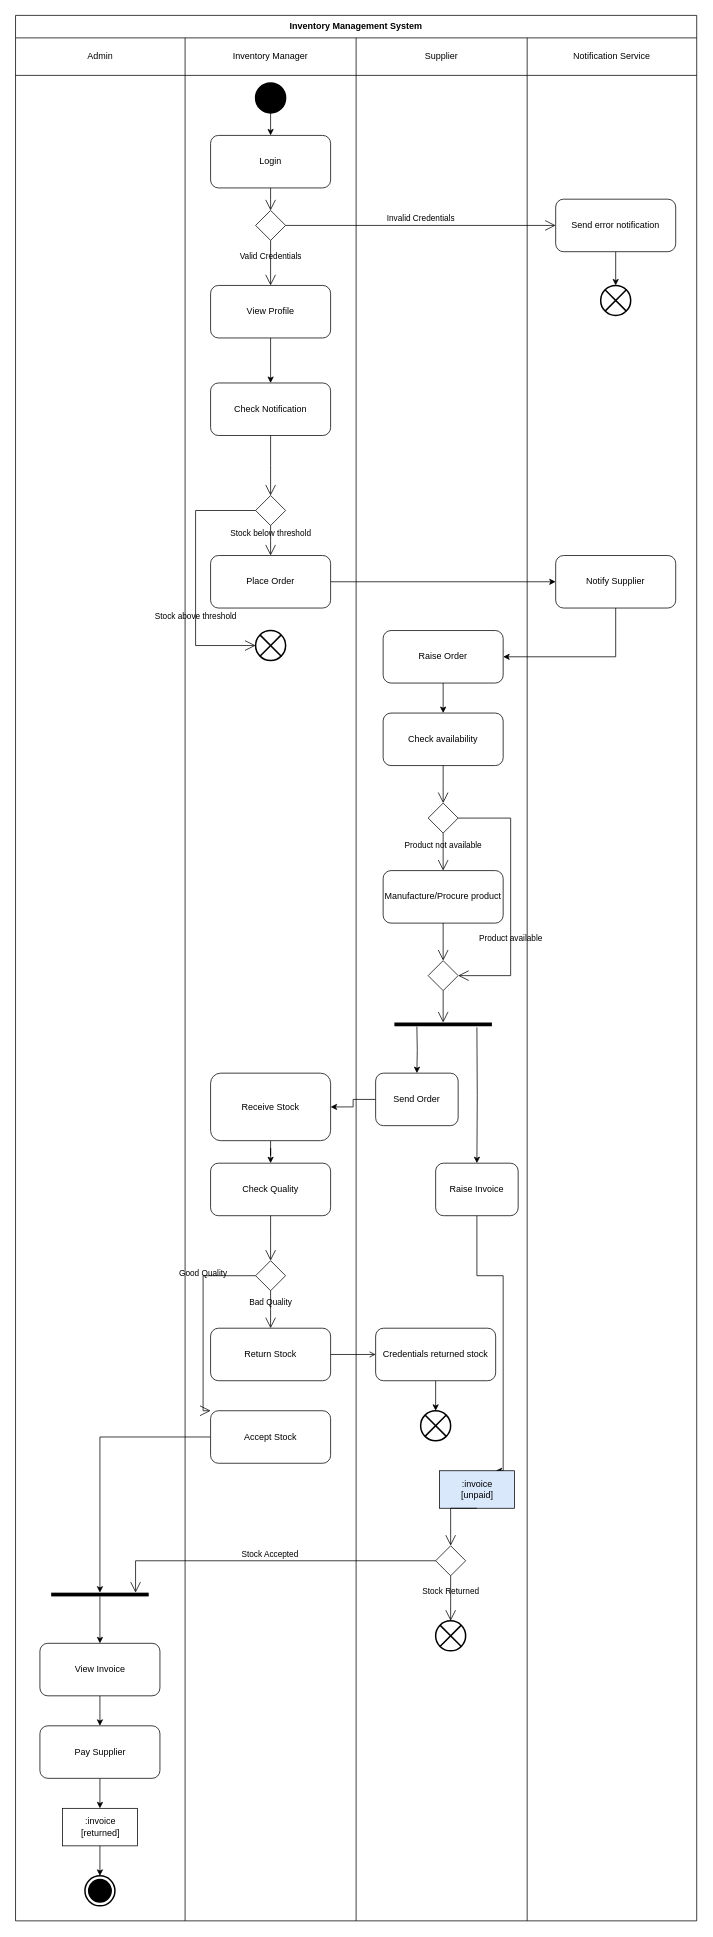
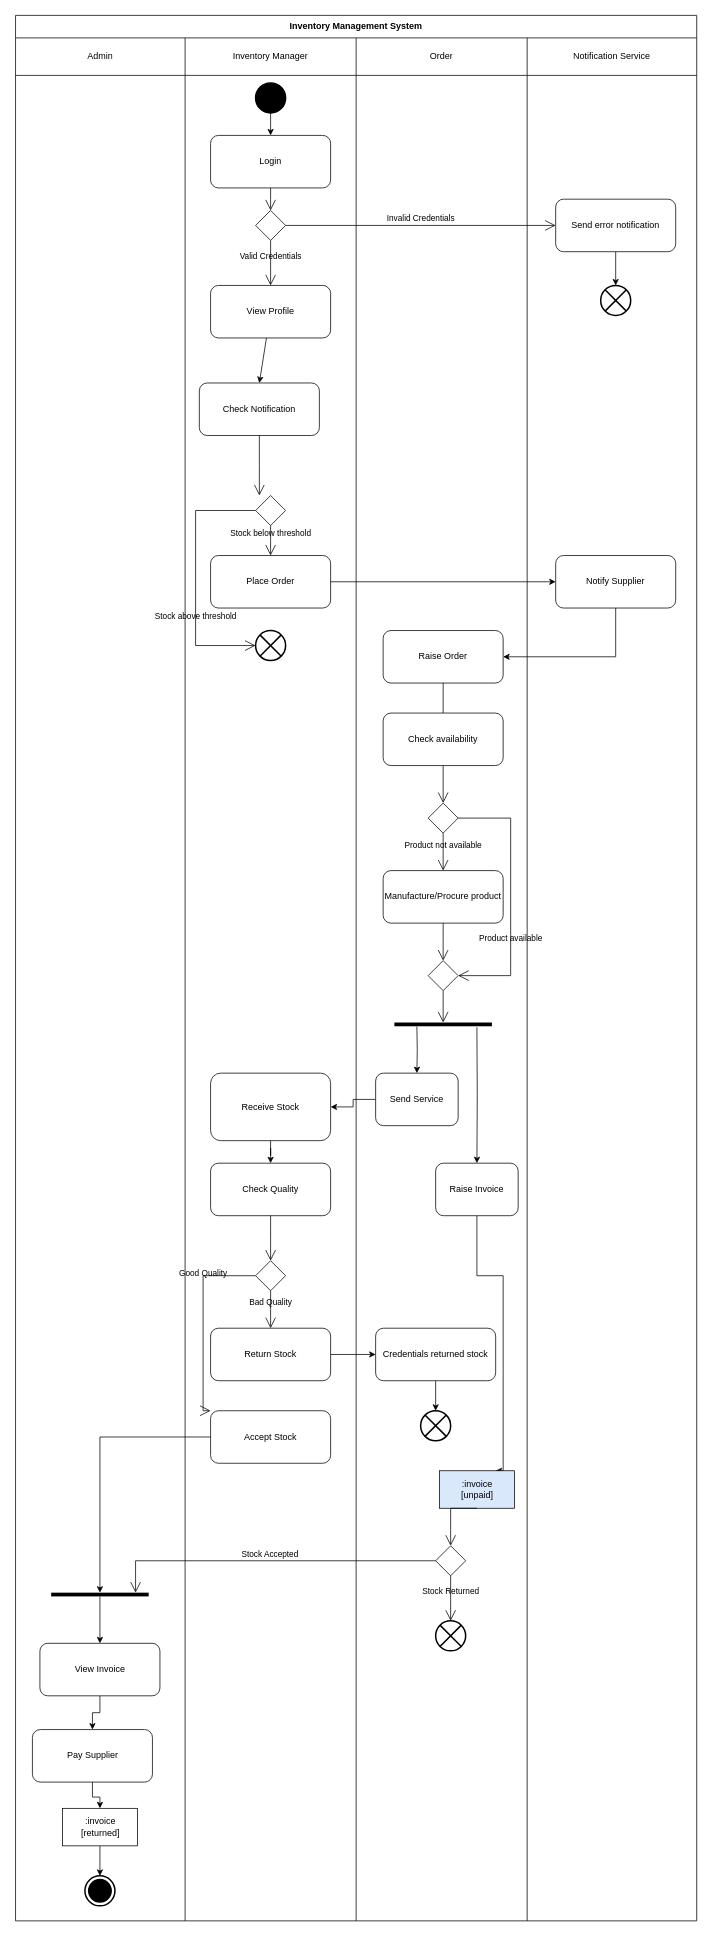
  <mxCell id="0" />
  <mxCell id="1" parent="0" />
  <mxCell id="2" value="Inventory Management System" style="shape=table;html=1;whiteSpace=wrap;startSize=30;container=1;collapsible=0;childLayout=tableLayout;fontStyle=1;align=center;" vertex="1" parent="1"><mxGeometry x="20" y="20" width="908" height="2540" as="geometry" /></mxCell>
  <mxCell id="3" value="" style="shape=partialRectangle;html=1;whiteSpace=wrap;collapsible=0;dropTarget=0;pointerEvents=0;fillColor=none;top=0;left=0;bottom=0;right=0;points=[[0,0.5],[1,0.5]];portConstraint=eastwest;" vertex="1" parent="2"><mxGeometry y="30" width="908" height="50" as="geometry" /></mxCell>
  <mxCell id="4" value="Admin" style="shape=partialRectangle;html=1;whiteSpace=wrap;connectable=0;fillColor=none;top=0;left=0;bottom=0;right=0;overflow=hidden;" vertex="1" parent="3"><mxGeometry width="226" height="50" as="geometry" /></mxCell>
  <mxCell id="5" value="Inventory Manager" style="shape=partialRectangle;html=1;whiteSpace=wrap;connectable=0;fillColor=none;top=0;left=0;bottom=0;right=0;overflow=hidden;" vertex="1" parent="3"><mxGeometry x="226" width="228" height="50" as="geometry" /></mxCell>
- <mxCell id="6" value="Supplier" style="shape=partialRectangle;html=1;whiteSpace=wrap;connectable=0;fillColor=none;top=0;left=0;bottom=0;right=0;overflow=hidden;" vertex="1" parent="3"><mxGeometry x="454" width="228" height="50" as="geometry" /></mxCell>
+ <mxCell id="6" value="Order" style="shape=partialRectangle;html=1;whiteSpace=wrap;connectable=0;fillColor=none;top=0;left=0;bottom=0;right=0;overflow=hidden;" vertex="1" parent="3"><mxGeometry x="454" width="228" height="50" as="geometry" /></mxCell>
  <mxCell id="7" value="Notification Service" style="shape=partialRectangle;html=1;whiteSpace=wrap;connectable=0;fillColor=none;top=0;left=0;bottom=0;right=0;overflow=hidden;" vertex="1" parent="3"><mxGeometry x="682" width="226" height="50" as="geometry" /></mxCell>
  <mxCell id="8" value="" style="shape=partialRectangle;html=1;whiteSpace=wrap;collapsible=0;dropTarget=0;pointerEvents=0;fillColor=none;top=0;left=0;bottom=0;right=0;points=[[0,0.5],[1,0.5]];portConstraint=eastwest;" vertex="1" parent="2"><mxGeometry y="80" width="908" height="2460" as="geometry" /></mxCell>
  <mxCell id="9" value="" style="shape=partialRectangle;html=1;whiteSpace=wrap;connectable=0;fillColor=none;top=0;left=0;bottom=0;right=0;overflow=hidden;" vertex="1" parent="8"><mxGeometry width="226" height="2460" as="geometry" /></mxCell>
  <mxCell id="10" value="" style="shape=partialRectangle;html=1;whiteSpace=wrap;connectable=0;fillColor=none;top=0;left=0;bottom=0;right=0;overflow=hidden;" vertex="1" parent="8"><mxGeometry x="226" width="228" height="2460" as="geometry" /></mxCell>
  <mxCell id="11" style="shape=partialRectangle;html=1;whiteSpace=wrap;connectable=0;fillColor=none;top=0;left=0;bottom=0;right=0;overflow=hidden;" vertex="1" parent="8"><mxGeometry x="454" width="228" height="2460" as="geometry" /></mxCell>
  <mxCell id="12" value="" style="shape=partialRectangle;html=1;whiteSpace=wrap;connectable=0;fillColor=none;top=0;left=0;bottom=0;right=0;overflow=hidden;" vertex="1" parent="8"><mxGeometry x="682" width="226" height="2460" as="geometry" /></mxCell>
  <mxCell id="13" style="edgeStyle=none;rounded=0;orthogonalLoop=1;jettySize=auto;html=1;entryX=0.5;entryY=0;entryDx=0;entryDy=0;" edge="1" parent="1" source="14" target="21"><mxGeometry relative="1" as="geometry"><mxPoint x="360" y="160" as="targetPoint" /></mxGeometry></mxCell>
  <mxCell id="14" value="" style="shape=ellipse;html=1;fillColor=#000000;strokeWidth=2;verticalLabelPosition=bottom;verticalAlignment=top;perimeter=ellipsePerimeter;" vertex="1" parent="1"><mxGeometry x="340" y="110" width="40" height="40" as="geometry" /></mxCell>
  <mxCell id="15" value="" style="shape=rhombus;html=1;verticalLabelPosition=bottom;verticalAlignment=top;" vertex="1" parent="1"><mxGeometry x="340" y="280" width="40" height="40" as="geometry" /></mxCell>
  <mxCell id="16" value="" style="edgeStyle=elbowEdgeStyle;html=1;elbow=horizontal;align=right;verticalAlign=bottom;endArrow=none;rounded=0;labelBackgroundColor=none;startArrow=open;startSize=12;entryX=0.5;entryY=1;entryDx=0;entryDy=0;" edge="1" source="15" parent="1" target="21"><mxGeometry relative="1" as="geometry"><mxPoint x="360" y="210" as="targetPoint" /></mxGeometry></mxCell>
  <mxCell id="17" value="Invalid Credentials" style="edgeStyle=elbowEdgeStyle;html=1;elbow=vertical;verticalAlign=bottom;endArrow=open;rounded=0;labelBackgroundColor=none;endSize=12;" edge="1" source="15" parent="1" target="20"><mxGeometry relative="1" as="geometry"><mxPoint x="460" y="300" as="targetPoint" /></mxGeometry></mxCell>
  <mxCell id="18" value="Valid Credentials" style="edgeStyle=elbowEdgeStyle;html=1;elbow=vertical;verticalAlign=bottom;endArrow=open;rounded=0;labelBackgroundColor=none;endSize=12;entryX=0.5;entryY=0;entryDx=0;entryDy=0;" edge="1" source="15" parent="1" target="23"><mxGeometry relative="1" as="geometry"><mxPoint x="260" y="300" as="targetPoint" /></mxGeometry></mxCell>
  <mxCell id="19" style="edgeStyle=none;rounded=0;orthogonalLoop=1;jettySize=auto;html=1;" edge="1" parent="1" source="20" target="34"><mxGeometry relative="1" as="geometry" /></mxCell>
  <mxCell id="20" value="Send error notification" style="shape=rect;html=1;rounded=1;whiteSpace=wrap;align=center;" vertex="1" parent="1"><mxGeometry x="740" y="265" width="160" height="70" as="geometry" /></mxCell>
  <mxCell id="21" value="Login" style="shape=rect;html=1;rounded=1;whiteSpace=wrap;align=center;" vertex="1" parent="1"><mxGeometry x="280" y="180" width="160" height="70" as="geometry" /></mxCell>
  <mxCell id="22" style="edgeStyle=none;rounded=0;orthogonalLoop=1;jettySize=auto;html=1;entryX=0.5;entryY=0;entryDx=0;entryDy=0;" edge="1" parent="1" source="23" target="24"><mxGeometry relative="1" as="geometry" /></mxCell>
  <mxCell id="23" value="View Profile" style="shape=rect;html=1;rounded=1;whiteSpace=wrap;align=center;" vertex="1" parent="1"><mxGeometry x="280" y="380" width="160" height="70" as="geometry" /></mxCell>
- <mxCell id="24" value="Check Notification" style="shape=rect;html=1;rounded=1;whiteSpace=wrap;align=center;" vertex="1" parent="1"><mxGeometry x="280" y="510" width="160" height="70" as="geometry" /></mxCell>
+ <mxCell id="24" value="Check Notification" style="shape=rect;html=1;rounded=1;whiteSpace=wrap;align=center;" vertex="1" parent="1"><mxGeometry x="265" y="510" width="160" height="70" as="geometry" /></mxCell>
  <mxCell id="25" value="" style="shape=rhombus;html=1;verticalLabelPosition=bottom;verticalAlignment=top;" vertex="1" parent="1"><mxGeometry x="340" y="660" width="40" height="40" as="geometry" /></mxCell>
  <mxCell id="26" value="" style="edgeStyle=elbowEdgeStyle;html=1;elbow=horizontal;align=right;verticalAlign=bottom;endArrow=none;rounded=0;labelBackgroundColor=none;startArrow=open;startSize=12;entryX=0.5;entryY=1;entryDx=0;entryDy=0;" edge="1" source="25" parent="1" target="24"><mxGeometry relative="1" as="geometry"><mxPoint x="360" y="620" as="targetPoint" /></mxGeometry></mxCell>
  <mxCell id="27" value="Stock below threshold" style="edgeStyle=elbowEdgeStyle;html=1;elbow=vertical;verticalAlign=bottom;endArrow=open;rounded=0;labelBackgroundColor=none;endSize=12;entryX=0.5;entryY=0;entryDx=0;entryDy=0;" edge="1" source="25" parent="1" target="30"><mxGeometry relative="1" as="geometry"><mxPoint x="460" y="680" as="targetPoint" /></mxGeometry></mxCell>
  <mxCell id="28" value="Stock above threshold" style="edgeStyle=elbowEdgeStyle;html=1;elbow=vertical;verticalAlign=bottom;endArrow=open;rounded=0;labelBackgroundColor=none;endSize=12;entryX=0;entryY=0.5;entryDx=0;entryDy=0;entryPerimeter=0;" edge="1" source="25" parent="1" target="33"><mxGeometry x="0.353" relative="1" as="geometry"><mxPoint x="260" y="680" as="targetPoint" /><Array as="points"><mxPoint x="260" y="780" /></Array><mxPoint as="offset" /></mxGeometry></mxCell>
  <mxCell id="29" style="edgeStyle=none;rounded=0;orthogonalLoop=1;jettySize=auto;html=1;" edge="1" parent="1" source="30" target="32"><mxGeometry relative="1" as="geometry" /></mxCell>
  <mxCell id="30" value="Place Order" style="shape=rect;html=1;rounded=1;whiteSpace=wrap;align=center;" vertex="1" parent="1"><mxGeometry x="280" y="740" width="160" height="70" as="geometry" /></mxCell>
  <mxCell id="31" style="edgeStyle=orthogonalEdgeStyle;rounded=0;orthogonalLoop=1;jettySize=auto;html=1;entryX=1;entryY=0.5;entryDx=0;entryDy=0;" edge="1" parent="1" source="32" target="36"><mxGeometry relative="1" as="geometry"><Array as="points"><mxPoint x="820" y="875" /></Array></mxGeometry></mxCell>
  <mxCell id="32" value="Notify Supplier" style="shape=rect;html=1;rounded=1;whiteSpace=wrap;align=center;" vertex="1" parent="1"><mxGeometry x="740" y="740" width="160" height="70" as="geometry" /></mxCell>
  <mxCell id="33" value="" style="html=1;shape=mxgraph.sysml.flowFinal;strokeWidth=2;verticalLabelPosition=bottom;verticalAlignment=top;" vertex="1" parent="1"><mxGeometry x="340" y="840" width="40" height="40" as="geometry" /></mxCell>
  <mxCell id="34" value="" style="html=1;shape=mxgraph.sysml.flowFinal;strokeWidth=2;verticalLabelPosition=bottom;verticalAlignment=top;" vertex="1" parent="1"><mxGeometry x="800" y="380" width="40" height="40" as="geometry" /></mxCell>
- <mxCell id="35" style="edgeStyle=orthogonalEdgeStyle;rounded=0;orthogonalLoop=1;jettySize=auto;html=1;" edge="1" parent="1" source="36" target="37"><mxGeometry relative="1" as="geometry" /></mxCell>
+ <mxCell id="35" style="edgeStyle=orthogonalEdgeStyle;rounded=0;orthogonalLoop=1;jettySize=auto;html=1;endArrow=none;" edge="1" parent="1" source="36" target="37"><mxGeometry relative="1" as="geometry" /></mxCell>
  <mxCell id="36" value="Raise Order" style="shape=rect;html=1;rounded=1;whiteSpace=wrap;align=center;" vertex="1" parent="1"><mxGeometry x="510" y="840" width="160" height="70" as="geometry" /></mxCell>
  <mxCell id="37" value="Check availability" style="shape=rect;html=1;rounded=1;whiteSpace=wrap;align=center;" vertex="1" parent="1"><mxGeometry x="510" y="950" width="160" height="70" as="geometry" /></mxCell>
  <mxCell id="38" value="" style="shape=rhombus;html=1;verticalLabelPosition=bottom;verticalAlignment=top;" vertex="1" parent="1"><mxGeometry x="570" y="1070" width="40" height="40" as="geometry" /></mxCell>
  <mxCell id="39" value="" style="edgeStyle=elbowEdgeStyle;html=1;elbow=horizontal;align=right;verticalAlign=bottom;endArrow=none;rounded=0;labelBackgroundColor=none;startArrow=open;startSize=12;entryX=0.5;entryY=1;entryDx=0;entryDy=0;" edge="1" source="38" parent="1" target="37"><mxGeometry relative="1" as="geometry"><mxPoint x="600" y="1000" as="targetPoint" /></mxGeometry></mxCell>
  <mxCell id="40" value="Product available" style="edgeStyle=elbowEdgeStyle;html=1;elbow=vertical;verticalAlign=bottom;endArrow=open;rounded=0;labelBackgroundColor=none;endSize=12;entryX=1;entryY=0.5;entryDx=0;entryDy=0;" edge="1" source="38" parent="1" target="43"><mxGeometry x="0.371" relative="1" as="geometry"><mxPoint x="690" y="1090" as="targetPoint" /><Array as="points"><mxPoint x="680" y="1205" /></Array><mxPoint as="offset" /></mxGeometry></mxCell>
  <mxCell id="41" value="Product not available" style="edgeStyle=elbowEdgeStyle;html=1;elbow=vertical;verticalAlign=bottom;endArrow=open;rounded=0;labelBackgroundColor=none;endSize=12;entryX=0.5;entryY=0;entryDx=0;entryDy=0;" edge="1" source="38" parent="1" target="42"><mxGeometry relative="1" as="geometry"><mxPoint x="490" y="1090" as="targetPoint" /></mxGeometry></mxCell>
  <mxCell id="42" value="Manufacture/Procure product" style="shape=rect;html=1;rounded=1;whiteSpace=wrap;align=center;" vertex="1" parent="1"><mxGeometry x="510" y="1160" width="160" height="70" as="geometry" /></mxCell>
  <mxCell id="43" value="" style="shape=rhombus;html=1;verticalLabelPosition=top;verticalAlignment=bottom;" vertex="1" parent="1"><mxGeometry x="570" y="1280" width="40" height="40" as="geometry" /></mxCell>
  <mxCell id="44" value="" style="edgeStyle=elbowEdgeStyle;html=1;elbow=horizontal;align=right;verticalAlign=bottom;rounded=0;labelBackgroundColor=none;endArrow=open;endSize=12;" edge="1" source="43" parent="1" target="48"><mxGeometry relative="1" as="geometry"><mxPoint x="590" y="1360" as="targetPoint" /><Array as="points"><mxPoint x="590" y="1320" /></Array></mxGeometry></mxCell>
  <mxCell id="45" value="" style="edgeStyle=elbowEdgeStyle;html=1;elbow=vertical;verticalAlign=bottom;startArrow=open;endArrow=none;rounded=0;labelBackgroundColor=none;startSize=12;entryX=0.5;entryY=1;entryDx=0;entryDy=0;" edge="1" source="43" parent="1" target="42"><mxGeometry relative="1" as="geometry"><mxPoint x="490" y="1300" as="targetPoint" /></mxGeometry></mxCell>
  <mxCell id="46" style="edgeStyle=orthogonalEdgeStyle;rounded=0;orthogonalLoop=1;jettySize=auto;html=1;" edge="1" parent="1" target="50"><mxGeometry relative="1" as="geometry"><mxPoint x="555" y="1368" as="sourcePoint" /></mxGeometry></mxCell>
  <mxCell id="47" style="edgeStyle=orthogonalEdgeStyle;rounded=0;orthogonalLoop=1;jettySize=auto;html=1;" edge="1" parent="1" target="52"><mxGeometry relative="1" as="geometry"><mxPoint x="635" y="1369" as="sourcePoint" /></mxGeometry></mxCell>
  <mxCell id="48" value="" style="html=1;points=[];perimeter=orthogonalPerimeter;fillColor=#000000;strokeColor=none;rotation=90;" vertex="1" parent="1"><mxGeometry x="587.5" y="1300" width="5" height="130" as="geometry" /></mxCell>
  <mxCell id="49" style="edgeStyle=orthogonalEdgeStyle;rounded=0;orthogonalLoop=1;jettySize=auto;html=1;" edge="1" parent="1" source="50" target="54"><mxGeometry relative="1" as="geometry" /></mxCell>
- <mxCell id="50" value="Send Order" style="shape=rect;html=1;rounded=1;whiteSpace=wrap;align=center;" vertex="1" parent="1"><mxGeometry x="500" y="1430" width="110" height="70" as="geometry" /></mxCell>
+ <mxCell id="50" value="Send Service" style="shape=rect;html=1;rounded=1;whiteSpace=wrap;align=center;" vertex="1" parent="1"><mxGeometry x="500" y="1430" width="110" height="70" as="geometry" /></mxCell>
  <mxCell id="51" style="edgeStyle=orthogonalEdgeStyle;rounded=0;orthogonalLoop=1;jettySize=auto;html=1;entryX=0.75;entryY=0;entryDx=0;entryDy=0;" edge="1" parent="1" source="52" target="69"><mxGeometry relative="1" as="geometry"><Array as="points"><mxPoint x="635" y="1700" /><mxPoint x="670" y="1700" /><mxPoint x="670" y="1960" /></Array></mxGeometry></mxCell>
  <mxCell id="52" value="Raise Invoice" style="shape=rect;html=1;rounded=1;whiteSpace=wrap;align=center;" vertex="1" parent="1"><mxGeometry x="580" y="1550" width="110" height="70" as="geometry" /></mxCell>
  <mxCell id="53" style="edgeStyle=orthogonalEdgeStyle;rounded=0;orthogonalLoop=1;jettySize=auto;html=1;entryX=0.5;entryY=0;entryDx=0;entryDy=0;" edge="1" parent="1" source="54" target="55"><mxGeometry relative="1" as="geometry" /></mxCell>
  <mxCell id="54" value="Receive Stock" style="shape=rect;html=1;rounded=1;whiteSpace=wrap;align=center;" vertex="1" parent="1"><mxGeometry x="280" y="1430" width="160" height="90" as="geometry" /></mxCell>
  <mxCell id="55" value="Check Quality" style="shape=rect;html=1;rounded=1;whiteSpace=wrap;align=center;" vertex="1" parent="1"><mxGeometry x="280" y="1550" width="160" height="70" as="geometry" /></mxCell>
  <mxCell id="56" value="" style="shape=rhombus;html=1;verticalLabelPosition=bottom;verticalAlignment=top;" vertex="1" parent="1"><mxGeometry x="340" y="1680" width="40" height="40" as="geometry" /></mxCell>
  <mxCell id="57" value="" style="edgeStyle=elbowEdgeStyle;html=1;elbow=horizontal;align=right;verticalAlign=bottom;endArrow=none;rounded=0;labelBackgroundColor=none;startArrow=open;startSize=12;entryX=0.5;entryY=1;entryDx=0;entryDy=0;" edge="1" source="56" parent="1" target="55"><mxGeometry relative="1" as="geometry"><mxPoint x="360" y="1640" as="targetPoint" /></mxGeometry></mxCell>
  <mxCell id="58" value="Bad Quality" style="edgeStyle=elbowEdgeStyle;html=1;elbow=vertical;verticalAlign=bottom;endArrow=open;rounded=0;labelBackgroundColor=none;endSize=12;entryX=0.5;entryY=0;entryDx=0;entryDy=0;" edge="1" source="56" parent="1" target="61"><mxGeometry relative="1" as="geometry"><mxPoint x="460" y="1700" as="targetPoint" /></mxGeometry></mxCell>
  <mxCell id="59" value="Good Quality" style="edgeStyle=elbowEdgeStyle;html=1;elbow=vertical;verticalAlign=bottom;endArrow=open;rounded=0;labelBackgroundColor=none;endSize=12;entryX=0;entryY=0;entryDx=0;entryDy=0;" edge="1" source="56" parent="1" target="66"><mxGeometry x="-0.412" relative="1" as="geometry"><mxPoint x="260" y="1700" as="targetPoint" /><Array as="points"><mxPoint x="270" y="1800" /></Array><mxPoint as="offset" /></mxGeometry></mxCell>
- <mxCell id="60" style="edgeStyle=orthogonalEdgeStyle;rounded=0;orthogonalLoop=1;jettySize=auto;html=1;endArrow=open;" edge="1" parent="1" source="61" target="63"><mxGeometry relative="1" as="geometry" /></mxCell>
+ <mxCell id="60" style="edgeStyle=orthogonalEdgeStyle;rounded=0;orthogonalLoop=1;jettySize=auto;html=1;" edge="1" parent="1" source="61" target="63"><mxGeometry relative="1" as="geometry" /></mxCell>
  <mxCell id="61" value="Return Stock" style="shape=rect;html=1;rounded=1;whiteSpace=wrap;align=center;" vertex="1" parent="1"><mxGeometry x="280" y="1770" width="160" height="70" as="geometry" /></mxCell>
  <mxCell id="62" style="edgeStyle=orthogonalEdgeStyle;rounded=0;orthogonalLoop=1;jettySize=auto;html=1;entryX=0.5;entryY=0;entryDx=0;entryDy=0;entryPerimeter=0;" edge="1" parent="1" source="63" target="64"><mxGeometry relative="1" as="geometry" /></mxCell>
  <mxCell id="63" value="Credentials returned stock" style="shape=rect;html=1;rounded=1;whiteSpace=wrap;align=center;" vertex="1" parent="1"><mxGeometry x="500" y="1770" width="160" height="70" as="geometry" /></mxCell>
  <mxCell id="64" value="" style="html=1;shape=mxgraph.sysml.flowFinal;strokeWidth=2;verticalLabelPosition=bottom;verticalAlignment=top;" vertex="1" parent="1"><mxGeometry x="560" y="1880" width="40" height="40" as="geometry" /></mxCell>
  <mxCell id="65" style="edgeStyle=orthogonalEdgeStyle;rounded=0;orthogonalLoop=1;jettySize=auto;html=1;" edge="1" parent="1" source="66" target="68"><mxGeometry relative="1" as="geometry" /></mxCell>
  <mxCell id="66" value="Accept Stock" style="shape=rect;html=1;rounded=1;whiteSpace=wrap;align=center;" vertex="1" parent="1"><mxGeometry x="280" y="1880" width="160" height="70" as="geometry" /></mxCell>
  <mxCell id="67" style="edgeStyle=orthogonalEdgeStyle;rounded=0;orthogonalLoop=1;jettySize=auto;html=1;entryX=0.5;entryY=0;entryDx=0;entryDy=0;" edge="1" parent="1" source="68" target="76"><mxGeometry relative="1" as="geometry" /></mxCell>
  <mxCell id="68" value="" style="html=1;points=[];perimeter=orthogonalPerimeter;fillColor=#000000;strokeColor=none;rotation=90;" vertex="1" parent="1"><mxGeometry x="130" y="2060" width="5" height="130" as="geometry" /></mxCell>
  <mxCell id="69" value="&lt;div&gt;:invoice&lt;/div&gt;&lt;div&gt;[unpaid]&lt;br&gt;&lt;/div&gt;" style="html=1;dashed=0;whitespace=wrap;fillColor=#dae8fc;" vertex="1" parent="1"><mxGeometry x="585" y="1960" width="100" height="50" as="geometry" /></mxCell>
  <mxCell id="70" value="" style="shape=rhombus;html=1;verticalLabelPosition=bottom;verticalAlignment=top;" vertex="1" parent="1"><mxGeometry x="580" y="2060" width="40" height="40" as="geometry" /></mxCell>
  <mxCell id="71" value="" style="edgeStyle=elbowEdgeStyle;html=1;elbow=horizontal;align=right;verticalAlign=bottom;endArrow=none;rounded=0;labelBackgroundColor=none;startArrow=open;startSize=12;entryX=0.5;entryY=1;entryDx=0;entryDy=0;" edge="1" source="70" parent="1" target="69"><mxGeometry relative="1" as="geometry"><mxPoint x="600" y="2020" as="targetPoint" /><Array as="points"><mxPoint x="600" y="2040" /></Array></mxGeometry></mxCell>
  <mxCell id="72" value="Stock Returned" style="edgeStyle=elbowEdgeStyle;html=1;elbow=vertical;verticalAlign=bottom;endArrow=open;rounded=0;labelBackgroundColor=none;endSize=12;entryX=0.5;entryY=0;entryDx=0;entryDy=0;entryPerimeter=0;" edge="1" source="70" parent="1" target="74"><mxGeometry relative="1" as="geometry"><mxPoint x="700" y="2080" as="targetPoint" /></mxGeometry></mxCell>
  <mxCell id="73" value="Stock Accepted" style="edgeStyle=elbowEdgeStyle;html=1;elbow=vertical;verticalAlign=bottom;endArrow=open;rounded=0;labelBackgroundColor=none;endSize=12;" edge="1" source="70" parent="1" target="68"><mxGeometry relative="1" as="geometry"><mxPoint x="500" y="2080" as="targetPoint" /><Array as="points"><mxPoint x="180" y="2080" /></Array></mxGeometry></mxCell>
  <mxCell id="74" value="" style="html=1;shape=mxgraph.sysml.flowFinal;strokeWidth=2;verticalLabelPosition=bottom;verticalAlignment=top;" vertex="1" parent="1"><mxGeometry x="580" y="2160" width="40" height="40" as="geometry" /></mxCell>
  <mxCell id="75" style="edgeStyle=orthogonalEdgeStyle;rounded=0;orthogonalLoop=1;jettySize=auto;html=1;" edge="1" parent="1" source="76" target="78"><mxGeometry relative="1" as="geometry" /></mxCell>
  <mxCell id="76" value="View Invoice" style="shape=rect;html=1;rounded=1;whiteSpace=wrap;align=center;" vertex="1" parent="1"><mxGeometry x="52.5" y="2190" width="160" height="70" as="geometry" /></mxCell>
  <mxCell id="77" style="edgeStyle=orthogonalEdgeStyle;rounded=0;orthogonalLoop=1;jettySize=auto;html=1;" edge="1" parent="1" source="78" target="80"><mxGeometry relative="1" as="geometry" /></mxCell>
- <mxCell id="78" value="Pay Supplier" style="shape=rect;html=1;rounded=1;whiteSpace=wrap;align=center;" vertex="1" parent="1"><mxGeometry x="52.5" y="2300" width="160" height="70" as="geometry" /></mxCell>
+ <mxCell id="78" value="Pay Supplier" style="shape=rect;html=1;rounded=1;whiteSpace=wrap;align=center;" vertex="1" parent="1"><mxGeometry x="42.5" y="2305" width="160" height="70" as="geometry" /></mxCell>
  <mxCell id="79" style="edgeStyle=orthogonalEdgeStyle;rounded=0;orthogonalLoop=1;jettySize=auto;html=1;" edge="1" parent="1" source="80" target="81"><mxGeometry relative="1" as="geometry" /></mxCell>
  <mxCell id="80" value="&lt;div&gt;:invoice&lt;/div&gt;&lt;div&gt;[returned]&lt;br&gt;&lt;/div&gt;" style="html=1;dashed=0;whitespace=wrap;" vertex="1" parent="1"><mxGeometry x="82.5" y="2410" width="100" height="50" as="geometry" /></mxCell>
  <mxCell id="81" value="" style="html=1;shape=mxgraph.sysml.actFinal;strokeWidth=2;verticalLabelPosition=bottom;verticalAlignment=top;" vertex="1" parent="1"><mxGeometry x="112.5" y="2500" width="40" height="40" as="geometry" /></mxCell>
